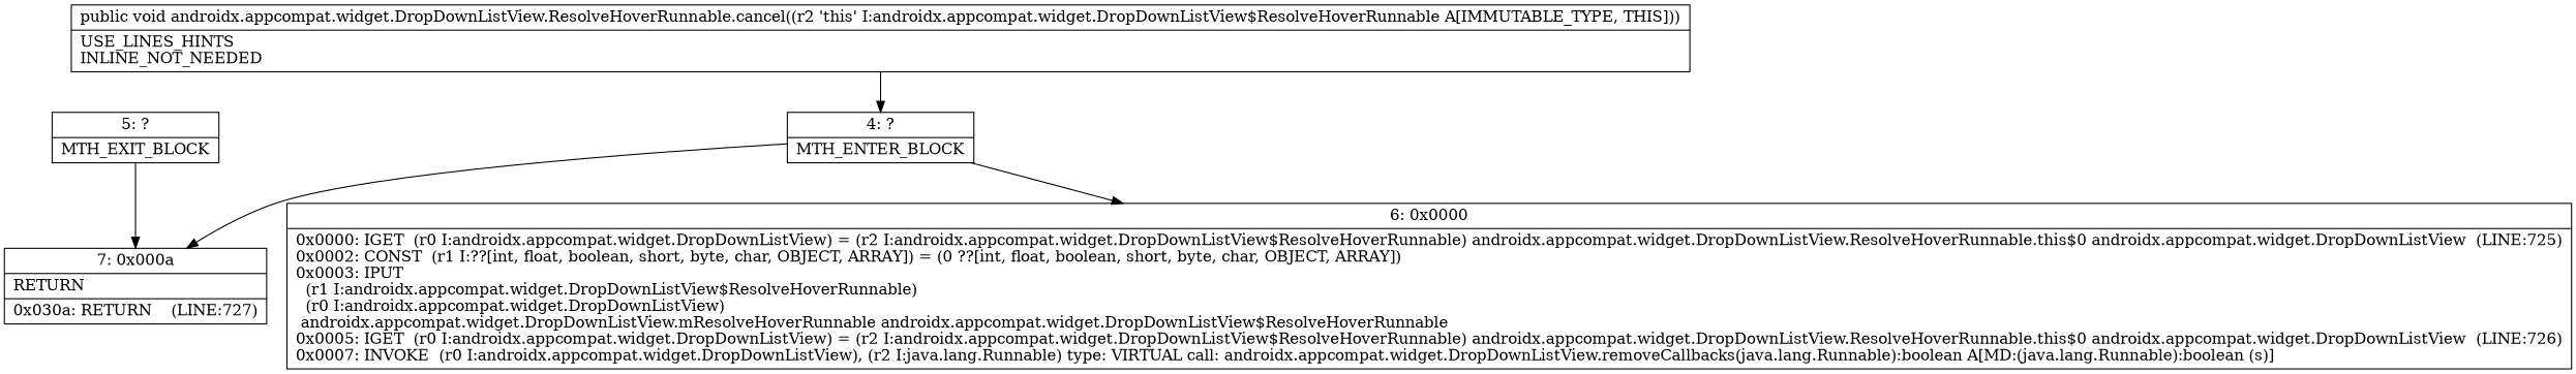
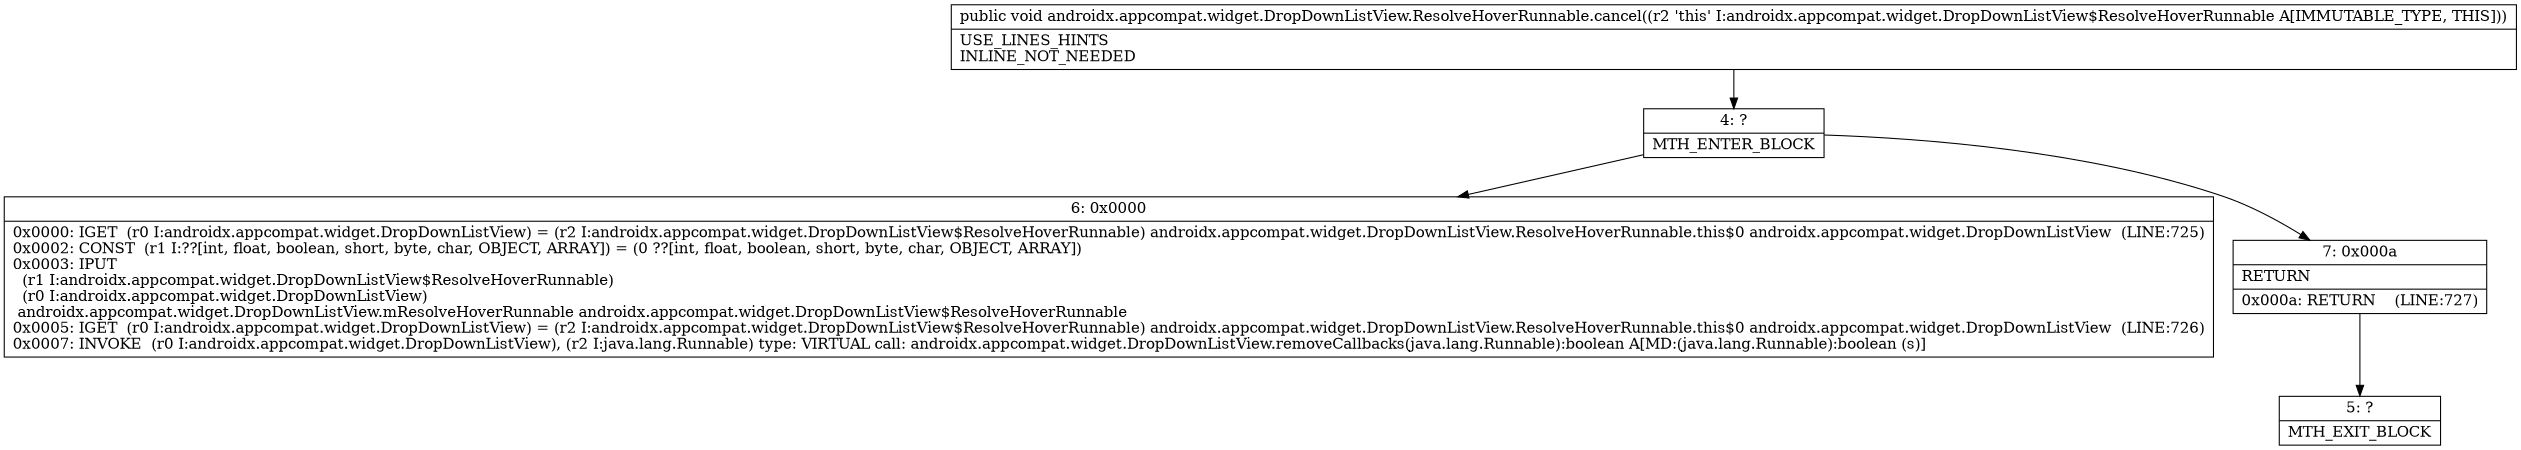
  digraph {
    fontname="DejaVu Serif"
    node [fontname="DejaVu Serif" shape=record]
    edge [fontname="DejaVu Serif"]
    n1 [label="{4\:\ ?|MTH_ENTER_BLOCK\l}"]
    n2 [label="{6\:\ 0x0000|0x0000: IGET  (r0 I:androidx.appcompat.widget.DropDownListView) = (r2 I:androidx.appcompat.widget.DropDownListView$ResolveHoverRunnable) androidx.appcompat.widget.DropDownListView.ResolveHoverRunnable.this$0 androidx.appcompat.widget.DropDownListView  (LINE:725)\l0x0002: CONST  (r1 I:??[int, float, boolean, short, byte, char, OBJECT, ARRAY]) = (0 ??[int, float, boolean, short, byte, char, OBJECT, ARRAY]) \l0x0003: IPUT  \l  (r1 I:androidx.appcompat.widget.DropDownListView$ResolveHoverRunnable)\l  (r0 I:androidx.appcompat.widget.DropDownListView)\l androidx.appcompat.widget.DropDownListView.mResolveHoverRunnable androidx.appcompat.widget.DropDownListView$ResolveHoverRunnable \l0x0005: IGET  (r0 I:androidx.appcompat.widget.DropDownListView) = (r2 I:androidx.appcompat.widget.DropDownListView$ResolveHoverRunnable) androidx.appcompat.widget.DropDownListView.ResolveHoverRunnable.this$0 androidx.appcompat.widget.DropDownListView  (LINE:726)\l0x0007: INVOKE  (r0 I:androidx.appcompat.widget.DropDownListView), (r2 I:java.lang.Runnable) type: VIRTUAL call: androidx.appcompat.widget.DropDownListView.removeCallbacks(java.lang.Runnable):boolean A[MD:(java.lang.Runnable):boolean (s)]\l}"]
-   n3 [label="{7\:\ 0x000a|RETURN\l|0x030a: RETURN    (LINE:727)\l}"]
+   n3 [label="{7\:\ 0x000a|RETURN\l|0x000a: RETURN    (LINE:727)\l}"]
    n4 [label="{5\:\ ?|MTH_EXIT_BLOCK\l}"]
    n5 [label="{public void androidx.appcompat.widget.DropDownListView.ResolveHoverRunnable.cancel((r2 'this' I:androidx.appcompat.widget.DropDownListView$ResolveHoverRunnable A[IMMUTABLE_TYPE, THIS]))  | USE_LINES_HINTS\lINLINE_NOT_NEEDED\l}"]
    n1 -> n2
    n1 -> n3
-   n4 -> n3
+   n3 -> n4
    n5 -> n1
  }
